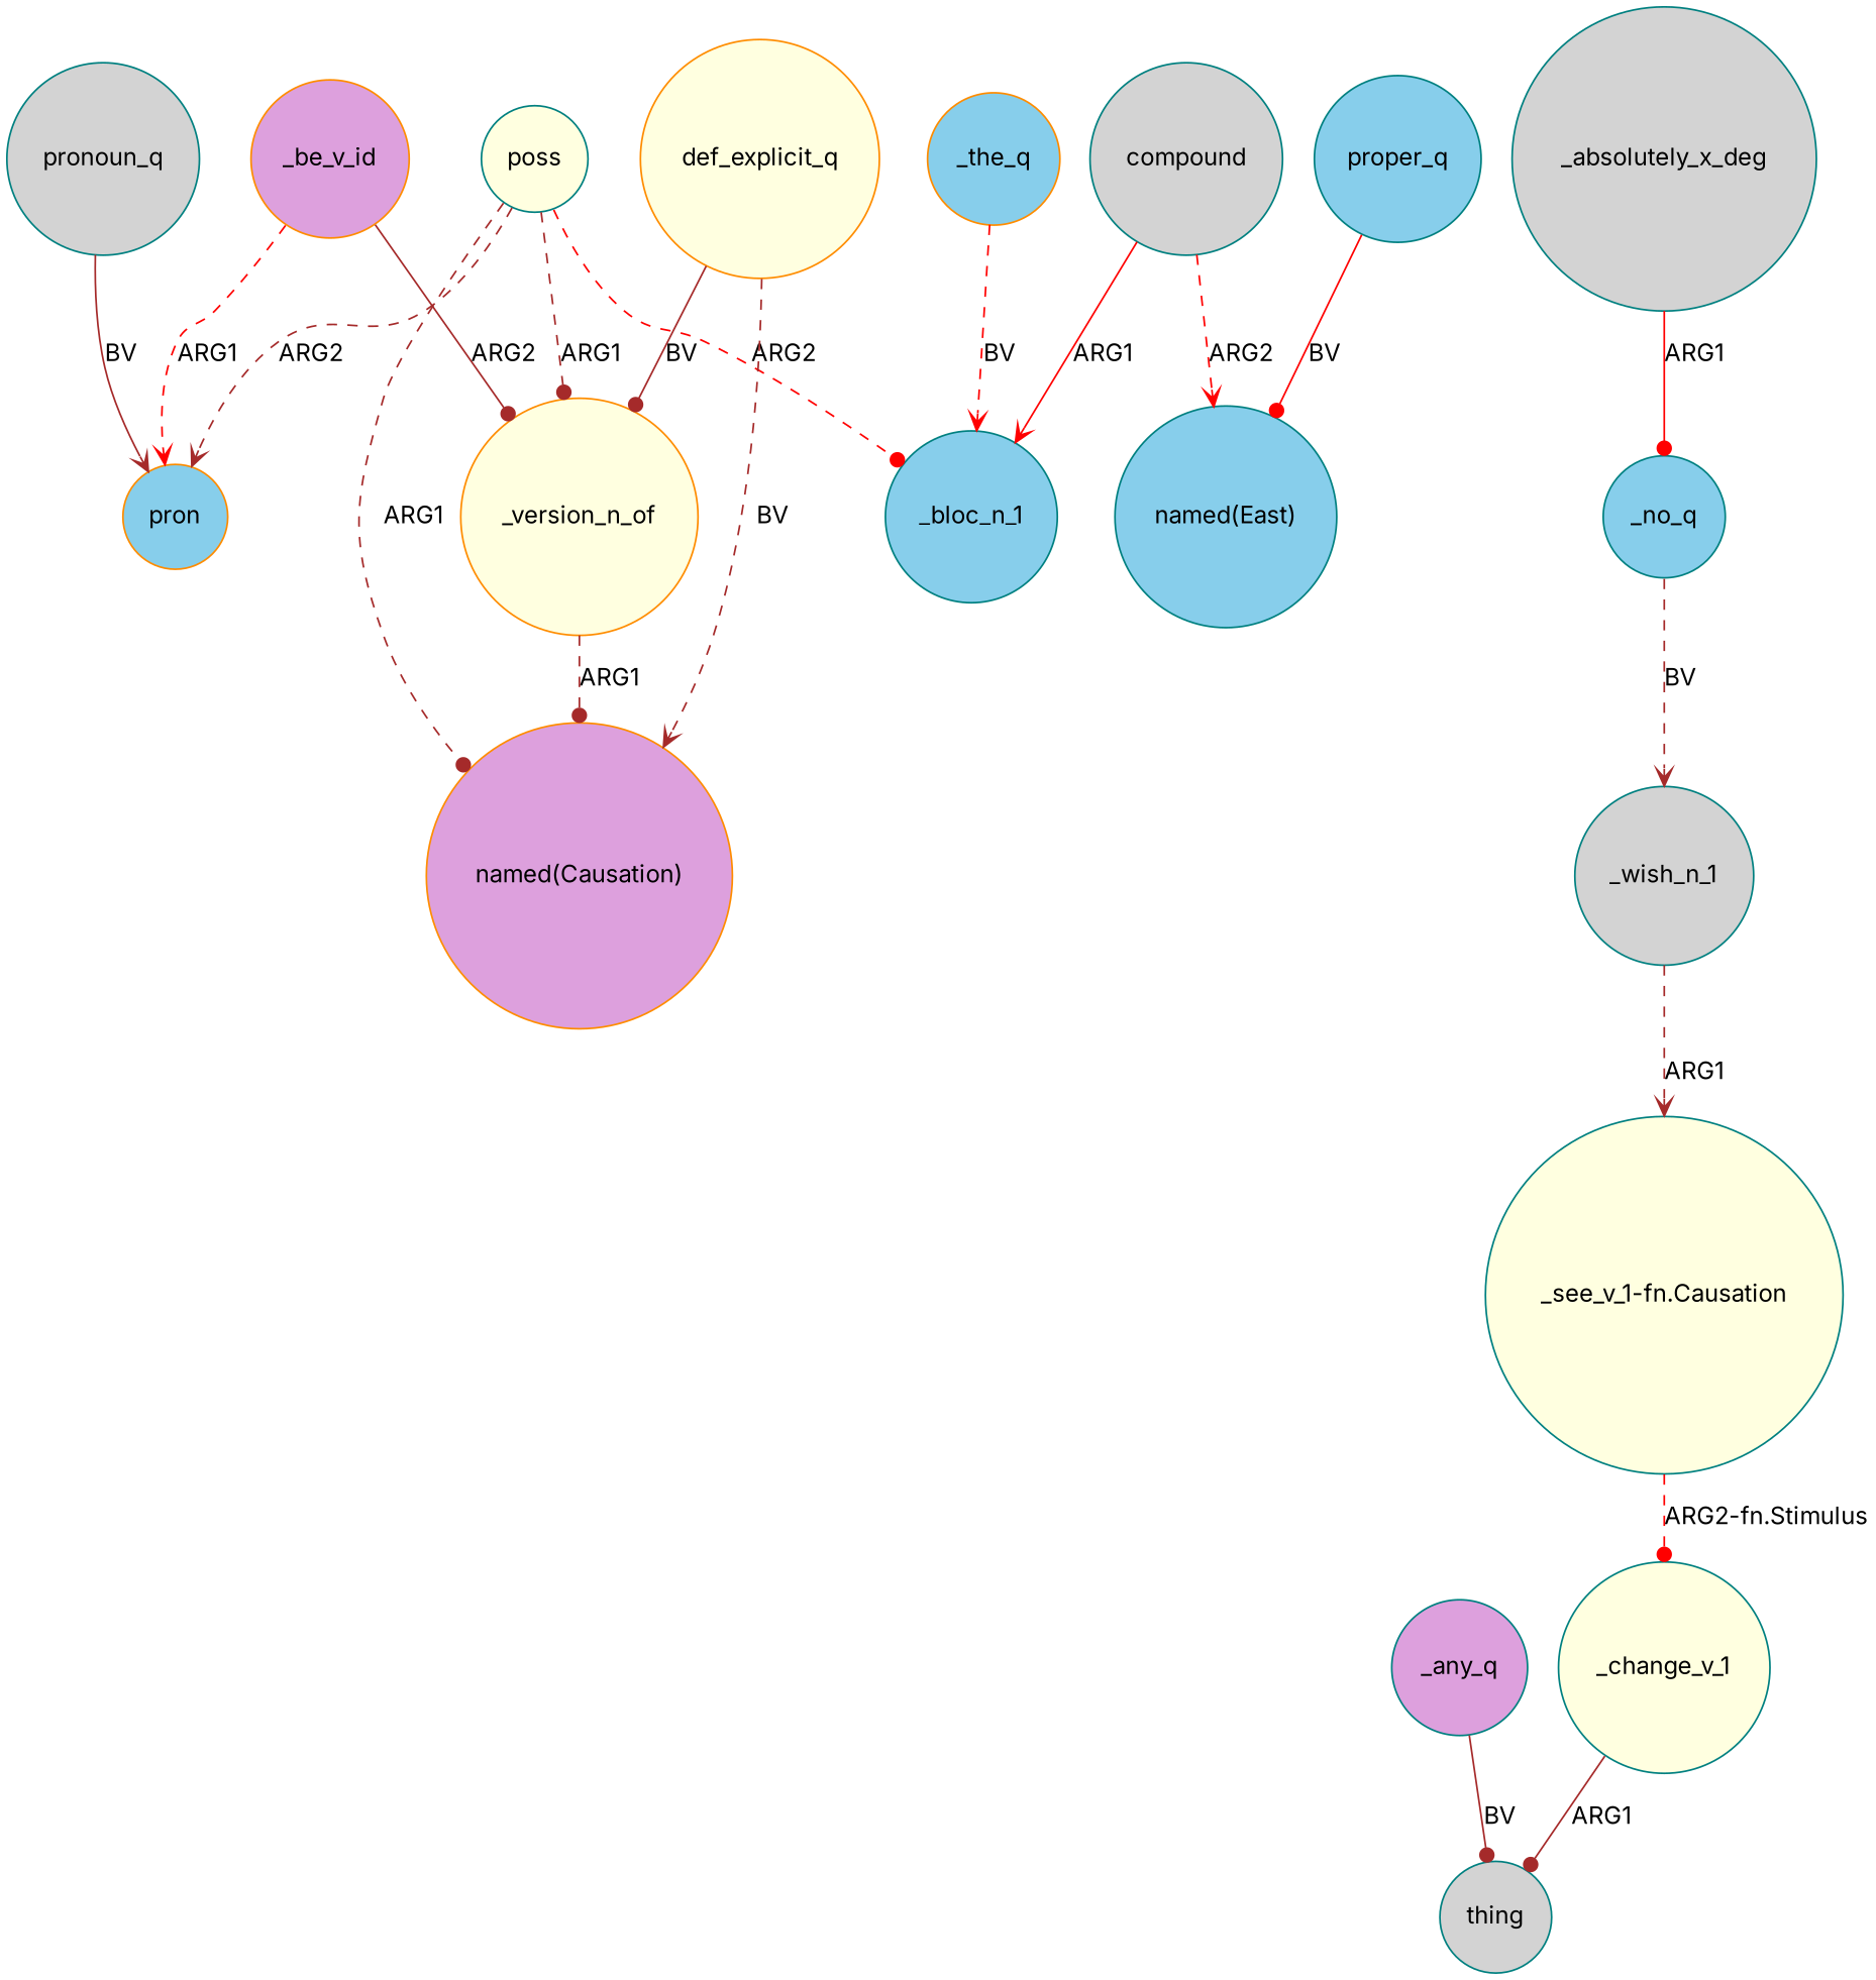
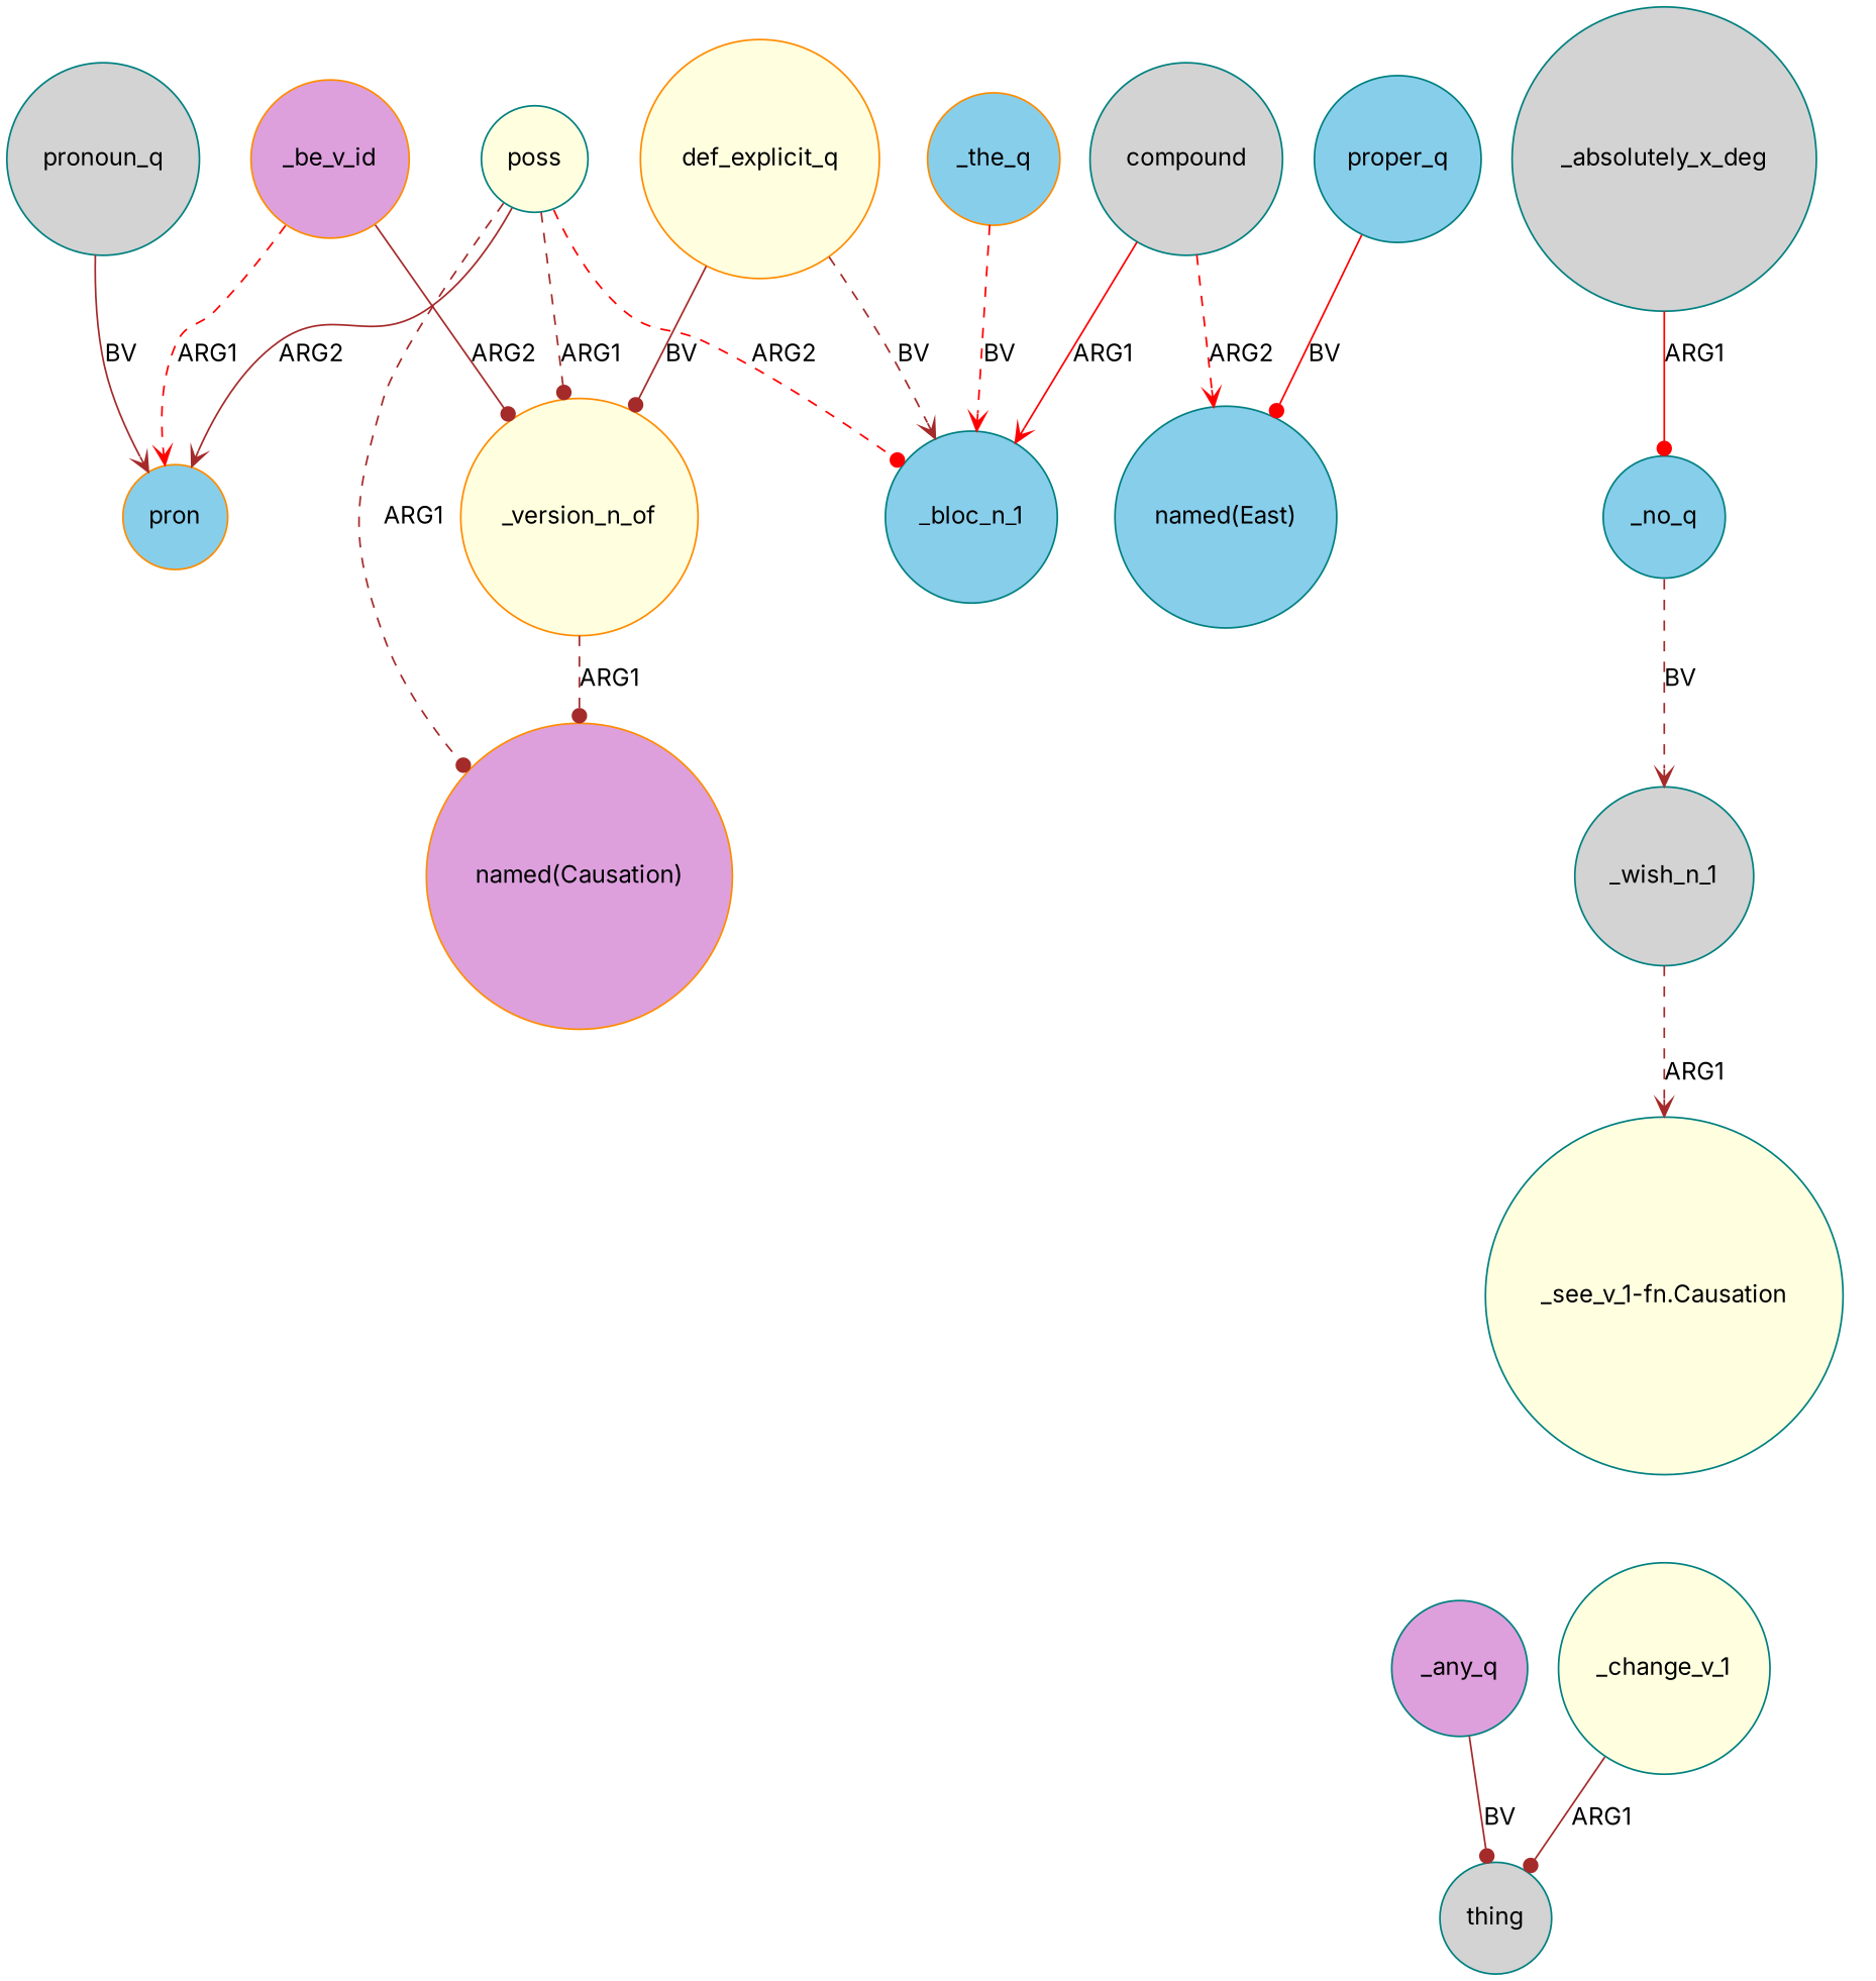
  digraph {
    fontname=Inter
    node [color=teal fillcolor=skyblue fontname=Inter shape=circle style=filled]
    edge [arrowhead=dot color=brown fontname=Inter style=dashed]
    poss [fillcolor=lightyellow]
    pron [color=darkorange]
    n3 [color=darkorange fillcolor=plum label="named(Causation)"]
    _bloc_n_1
    _version_n_of [color=darkorange fillcolor=lightyellow]
    _the_q [color=darkorange]
    _wish_n_1 [fillcolor=lightgrey]
    "_see_v_1-fn.Causation" [fillcolor=lightyellow]
    _be_v_id [color=darkorange fillcolor=plum]
    pronoun_q [fillcolor=lightgrey]
    _absolutely_x_deg [fillcolor=lightgrey]
    _no_q
    _change_v_1 [fillcolor=lightyellow]
    thing [fillcolor=lightgrey]
    compound [fillcolor=lightgrey]
    "named(East)"
    def_explicit_q [color=darkorange fillcolor=lightyellow]
    proper_q
    _any_q [fillcolor=plum]
-   poss -> pron [arrowhead=vee label=ARG2]
+   poss -> pron [arrowhead=vee label=ARG2 style=solid]
    poss -> n3 [label=ARG1]
    poss -> _bloc_n_1 [color=red label=ARG2]
    poss -> _version_n_of [label=ARG1]
    _version_n_of -> n3 [label=ARG1]
    _the_q -> _bloc_n_1 [arrowhead=vee color=red label=BV]
    _wish_n_1 -> "_see_v_1-fn.Causation" [arrowhead=vee label=ARG1]
-   "_see_v_1-fn.Causation" -> _change_v_1 [color=red label="ARG2-fn.Stimulus"]
    _be_v_id -> pron [arrowhead=vee color=red label=ARG1]
    _be_v_id -> _version_n_of [label=ARG2 style=solid]
    pronoun_q -> pron [arrowhead=vee label=BV style=solid]
    _absolutely_x_deg -> _no_q [color=red label=ARG1 style=solid]
    _no_q -> _wish_n_1 [arrowhead=vee label=BV]
    _change_v_1 -> thing [label=ARG1 style=solid]
    compound -> _bloc_n_1 [arrowhead=vee color=red label=ARG1 style=solid]
    compound -> "named(East)" [arrowhead=vee color=red label=ARG2]
-   def_explicit_q -> n3 [arrowhead=vee label=BV]
+   def_explicit_q -> _bloc_n_1 [arrowhead=vee label=BV]
    def_explicit_q -> _version_n_of [label=BV style=solid]
    proper_q -> "named(East)" [color=red label=BV style=solid]
    _any_q -> thing [label=BV style=solid]
  }
